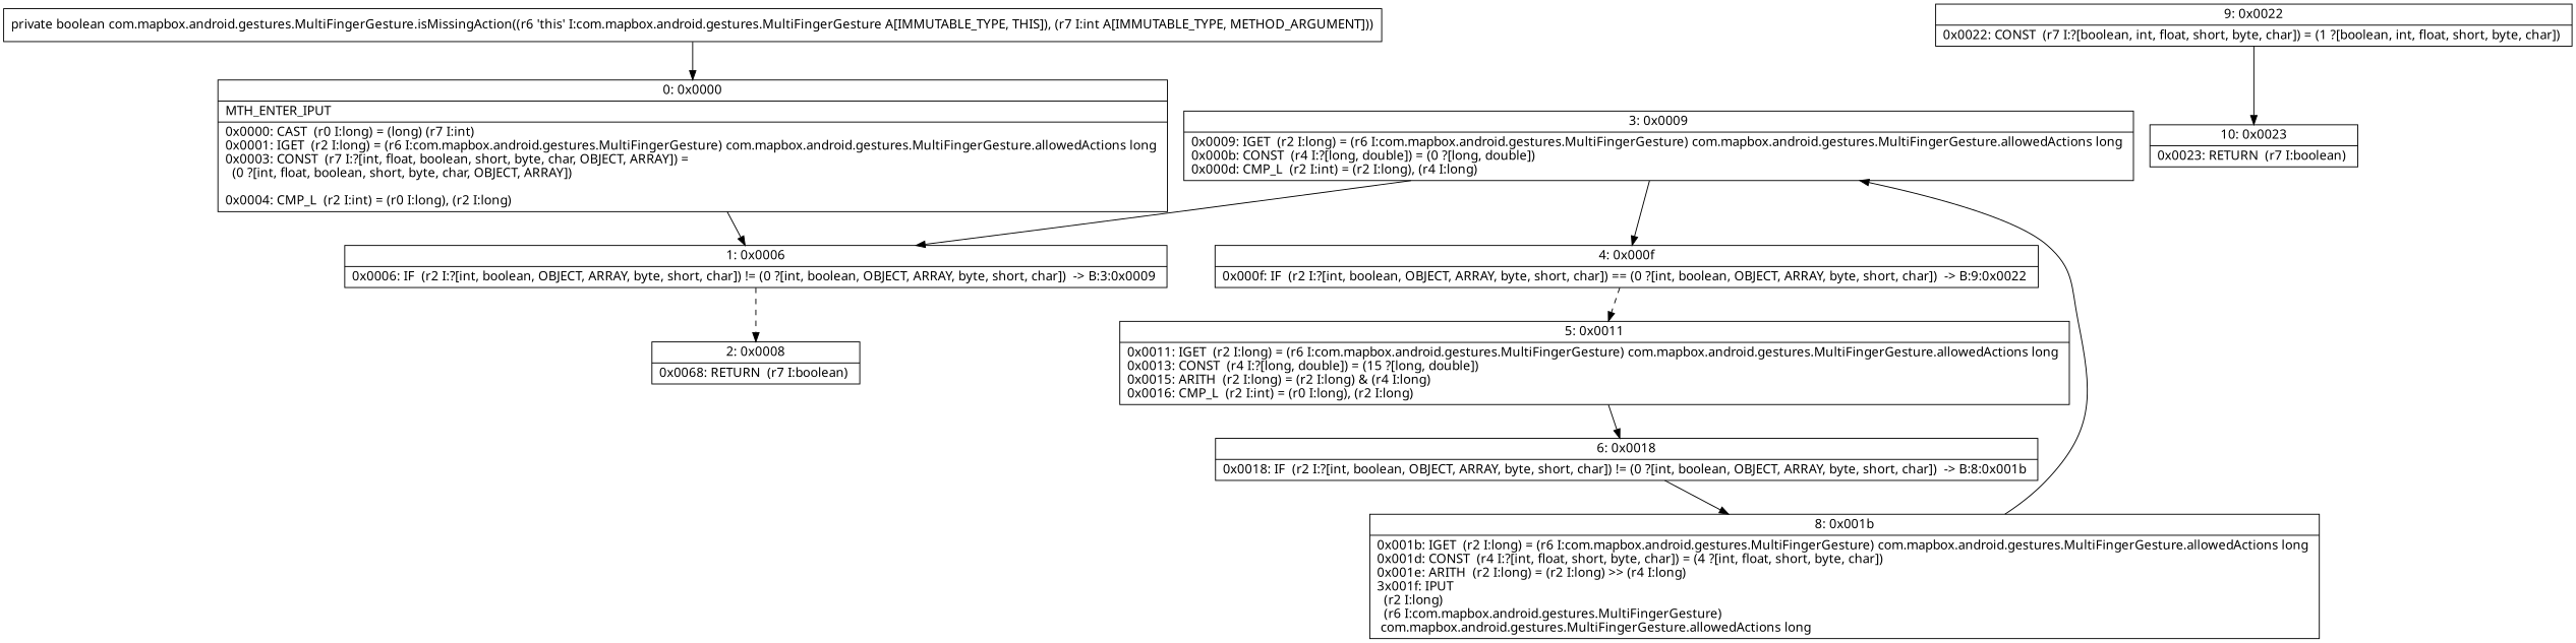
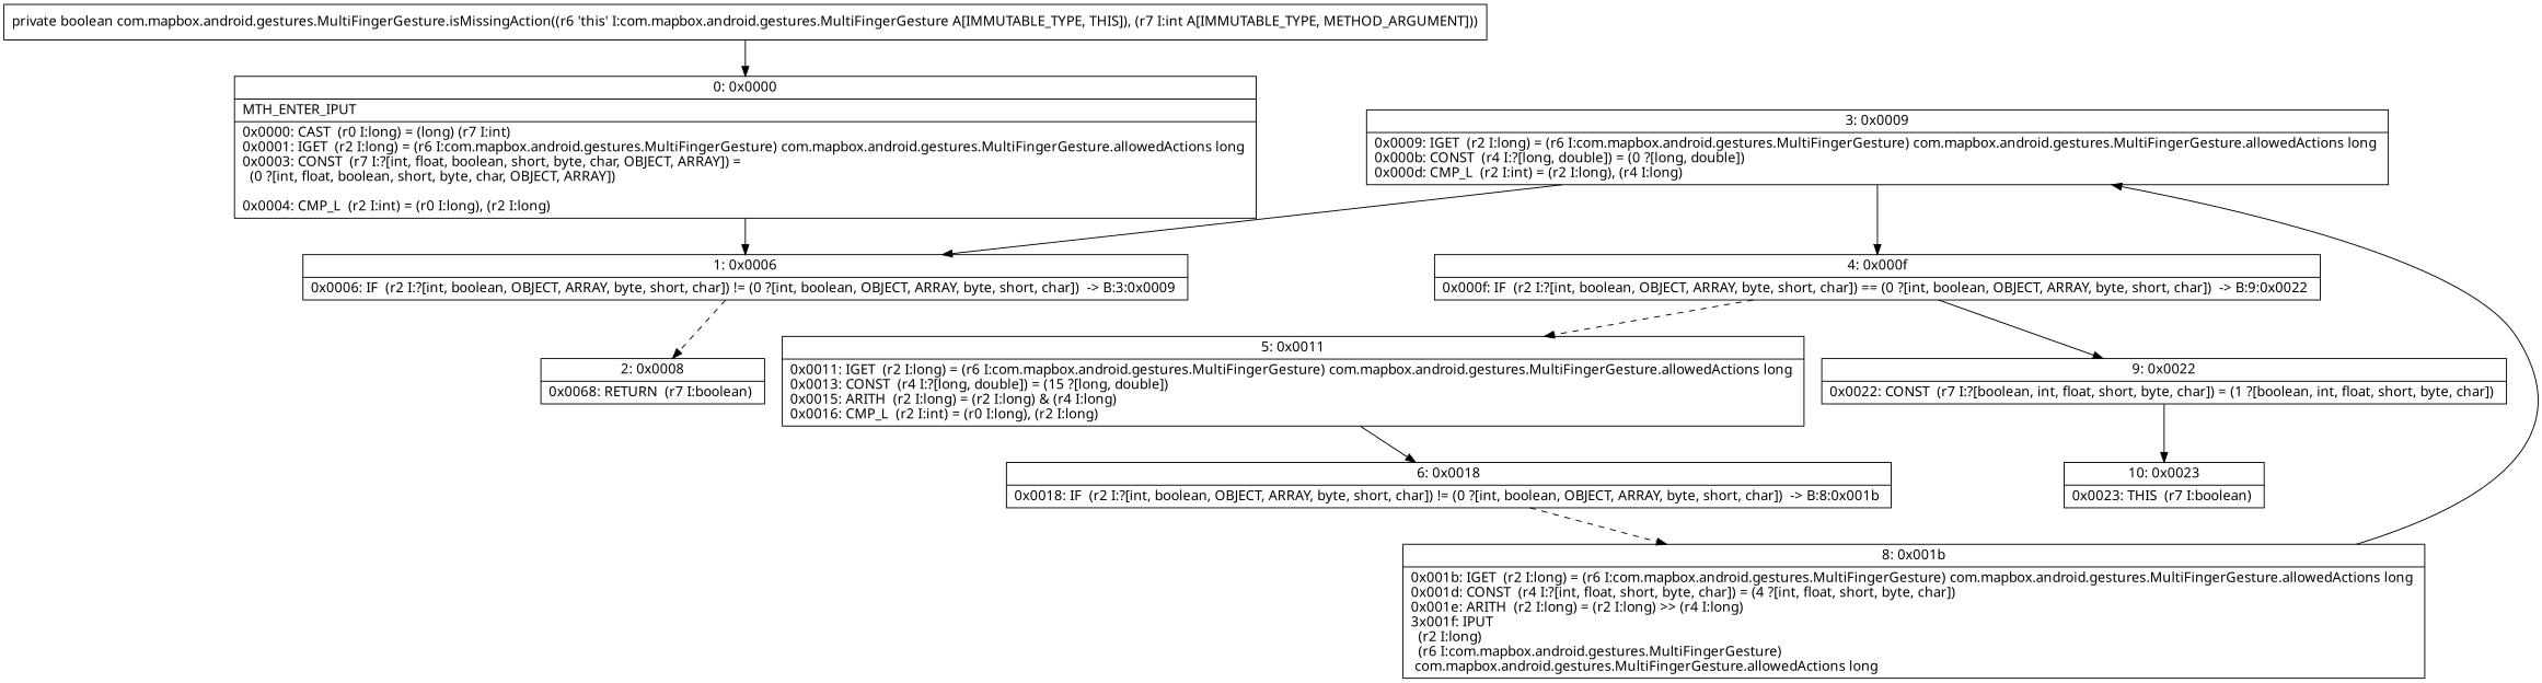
  digraph {
    fontname="Noto Sans"
    node [fontname="Noto Sans" shape=record]
    edge [fontname="Noto Sans"]
    n1 [label="{0\:\ 0x0000|MTH_ENTER_IPUT\l|0x0000: CAST  (r0 I:long) = (long) (r7 I:int) \l0x0001: IGET  (r2 I:long) = (r6 I:com.mapbox.android.gestures.MultiFingerGesture) com.mapbox.android.gestures.MultiFingerGesture.allowedActions long \l0x0003: CONST  (r7 I:?[int, float, boolean, short, byte, char, OBJECT, ARRAY]) = \l  (0 ?[int, float, boolean, short, byte, char, OBJECT, ARRAY])\l \l0x0004: CMP_L  (r2 I:int) = (r0 I:long), (r2 I:long) \l}"]
    n2 [label="{1\:\ 0x0006|0x0006: IF  (r2 I:?[int, boolean, OBJECT, ARRAY, byte, short, char]) != (0 ?[int, boolean, OBJECT, ARRAY, byte, short, char])  \-\> B:3:0x0009 \l}"]
    n3 [label="{2\:\ 0x0008|0x0068: RETURN  (r7 I:boolean) \l}"]
    n4 [label="{3\:\ 0x0009|0x0009: IGET  (r2 I:long) = (r6 I:com.mapbox.android.gestures.MultiFingerGesture) com.mapbox.android.gestures.MultiFingerGesture.allowedActions long \l0x000b: CONST  (r4 I:?[long, double]) = (0 ?[long, double]) \l0x000d: CMP_L  (r2 I:int) = (r2 I:long), (r4 I:long) \l}"]
    n5 [label="{4\:\ 0x000f|0x000f: IF  (r2 I:?[int, boolean, OBJECT, ARRAY, byte, short, char]) == (0 ?[int, boolean, OBJECT, ARRAY, byte, short, char])  \-\> B:9:0x0022 \l}"]
    n6 [label="{5\:\ 0x0011|0x0011: IGET  (r2 I:long) = (r6 I:com.mapbox.android.gestures.MultiFingerGesture) com.mapbox.android.gestures.MultiFingerGesture.allowedActions long \l0x0013: CONST  (r4 I:?[long, double]) = (15 ?[long, double]) \l0x0015: ARITH  (r2 I:long) = (r2 I:long) & (r4 I:long) \l0x0016: CMP_L  (r2 I:int) = (r0 I:long), (r2 I:long) \l}"]
    n7 [label="{9\:\ 0x0022|0x0022: CONST  (r7 I:?[boolean, int, float, short, byte, char]) = (1 ?[boolean, int, float, short, byte, char]) \l}"]
    n8 [label="{6\:\ 0x0018|0x0018: IF  (r2 I:?[int, boolean, OBJECT, ARRAY, byte, short, char]) != (0 ?[int, boolean, OBJECT, ARRAY, byte, short, char])  \-\> B:8:0x001b \l}"]
-   n9 [label="{10\:\ 0x0023|0x0023: RETURN  (r7 I:boolean) \l}"]
+   n9 [label="{10\:\ 0x0023|0x0023: THIS  (r7 I:boolean) \l}"]
    n10 [label="{8\:\ 0x001b|0x001b: IGET  (r2 I:long) = (r6 I:com.mapbox.android.gestures.MultiFingerGesture) com.mapbox.android.gestures.MultiFingerGesture.allowedActions long \l0x001d: CONST  (r4 I:?[int, float, short, byte, char]) = (4 ?[int, float, short, byte, char]) \l0x001e: ARITH  (r2 I:long) = (r2 I:long) \>\> (r4 I:long) \l3x001f: IPUT  \l  (r2 I:long)\l  (r6 I:com.mapbox.android.gestures.MultiFingerGesture)\l com.mapbox.android.gestures.MultiFingerGesture.allowedActions long \l}"]
    n11 [label="{private boolean com.mapbox.android.gestures.MultiFingerGesture.isMissingAction((r6 'this' I:com.mapbox.android.gestures.MultiFingerGesture A[IMMUTABLE_TYPE, THIS]), (r7 I:int A[IMMUTABLE_TYPE, METHOD_ARGUMENT])) }"]
    n1 -> n2
    n2 -> n3 [style=dashed]
    n4 -> n2
    n4 -> n5
    n5 -> n6 [style=dashed]
+   n5 -> n7
    n6 -> n8
    n7 -> n9
-   n8 -> n10
+   n8 -> n10 [style=dashed]
    n10 -> n4
    n11 -> n1
  }
